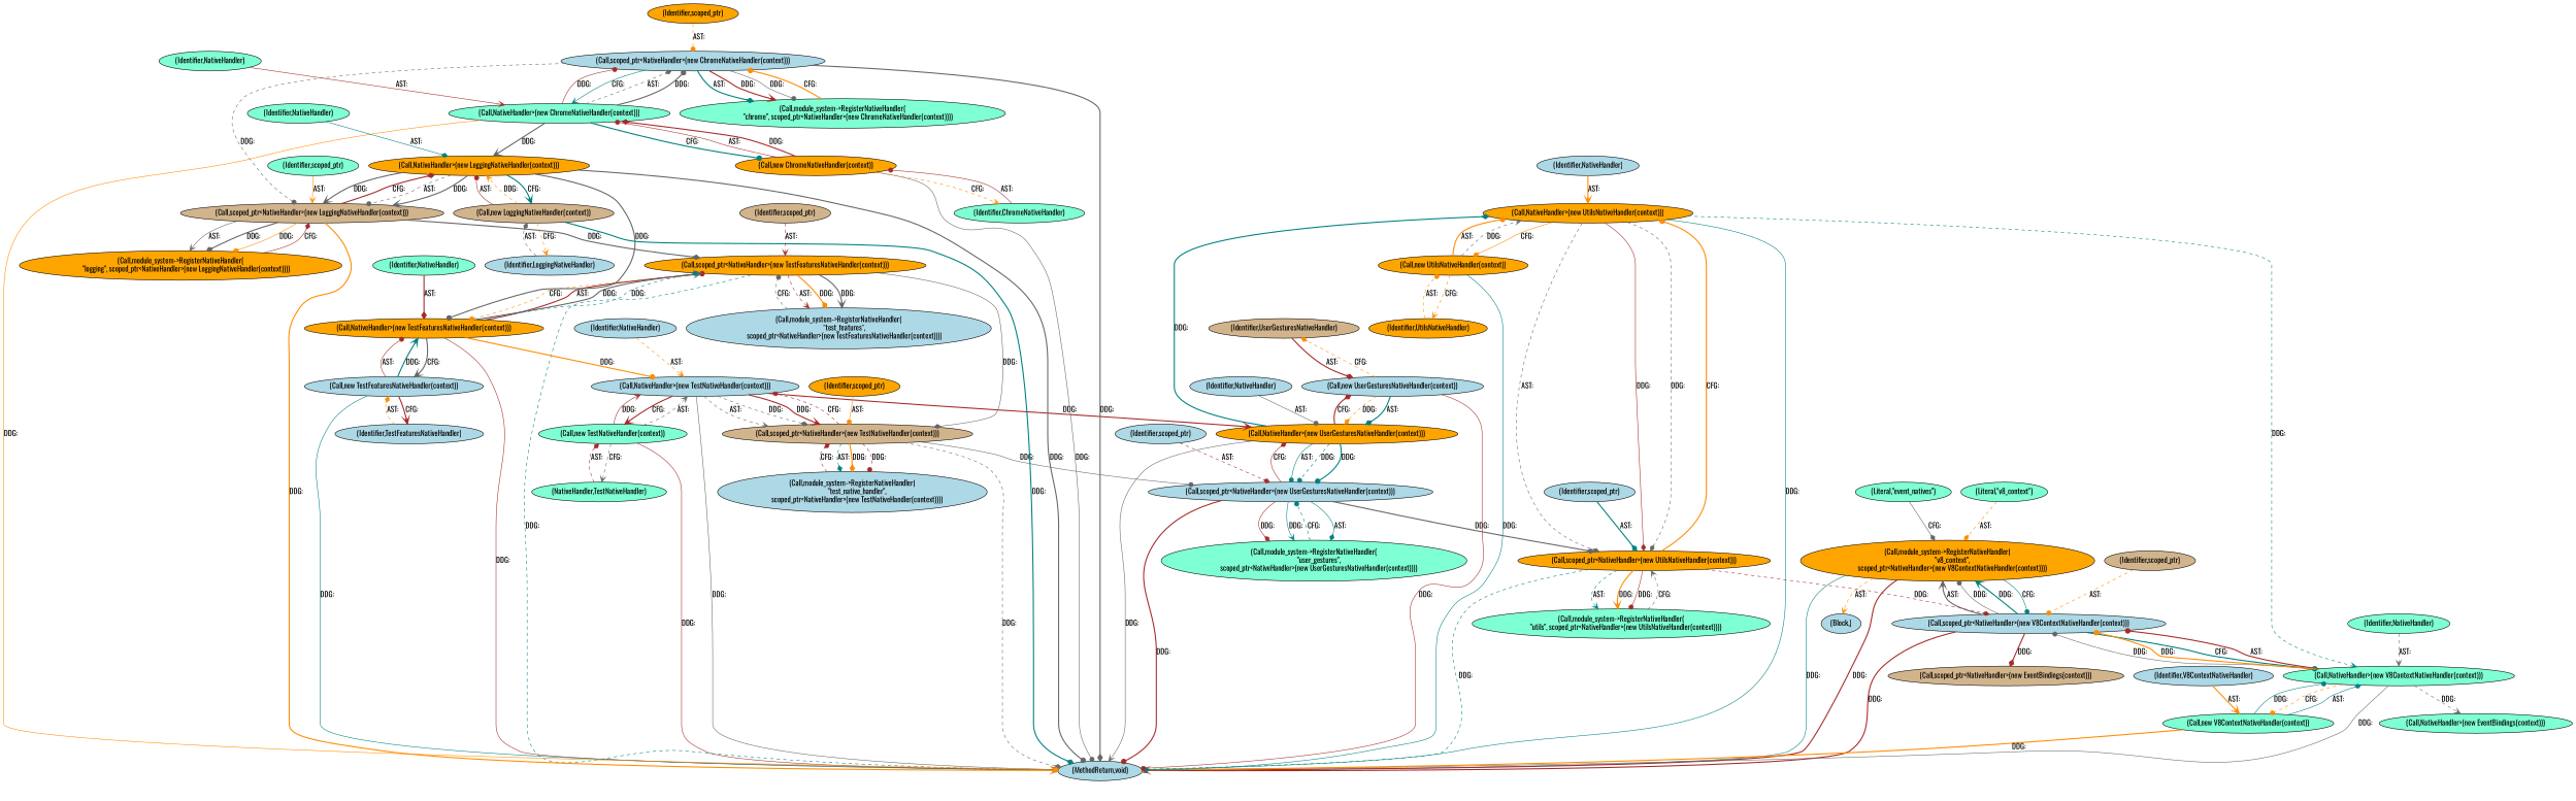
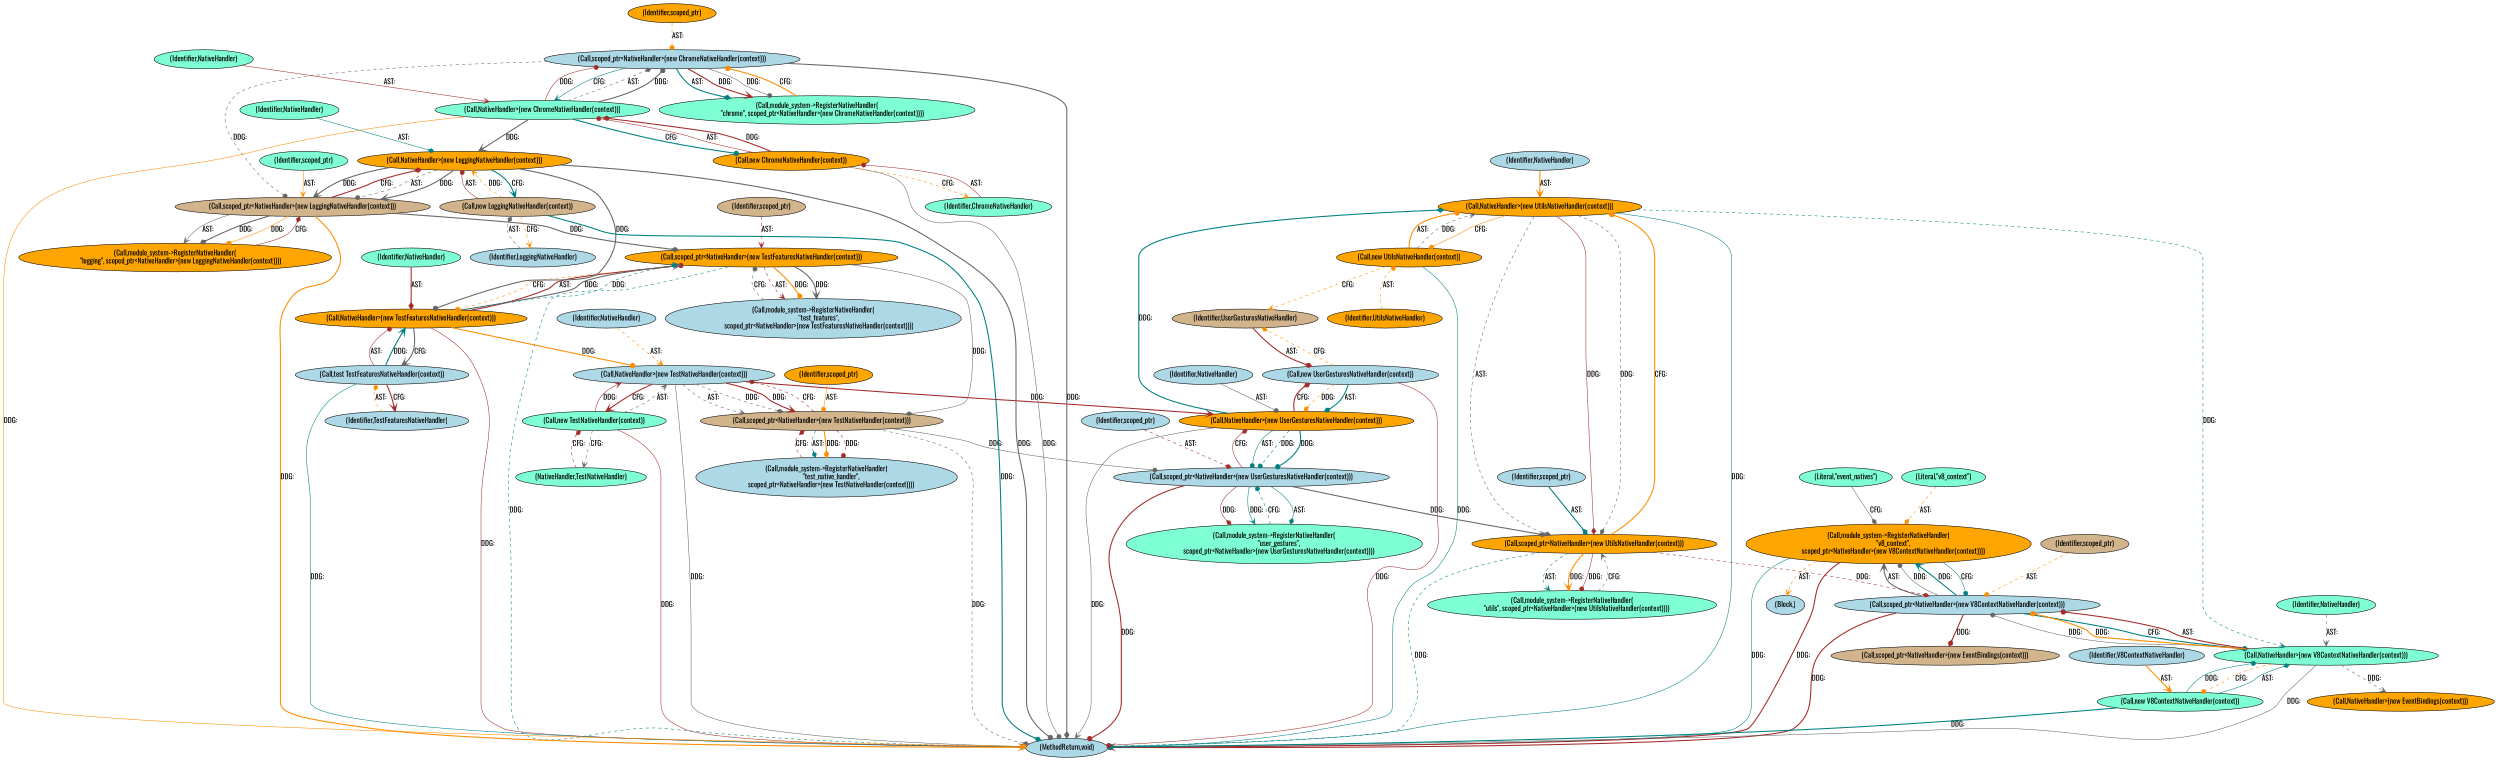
  digraph {
    fontname=Oswald
    node [fillcolor=lightblue fontname=Oswald style=filled]
    edge [arrowhead=diamond color=gray40 fontname=Oswald style=bold]
    n1 [fillcolor=orange label="(Call,module_system->RegisterNativeHandler(\n      \"v8_context\",\n      scoped_ptr<NativeHandler>(new V8ContextNativeHandler(context))))"]
    n2 [label="(Call,scoped_ptr<NativeHandler>(new V8ContextNativeHandler(context)))"]
    n3 [label="(Block,)"]
    n4 [label="(MethodReturn,void)"]
    n5 [fillcolor=aquamarine label="(Call,NativeHandler>(new V8ContextNativeHandler(context)))"]
    n6 [fillcolor=tan label="(Call,scoped_ptr<NativeHandler>(new EventBindings(context)))"]
    n7 [fillcolor=aquamarine label="(Call,new V8ContextNativeHandler(context))"]
-   n8 [fillcolor=aquamarine label="(Call,NativeHandler>(new EventBindings(context)))"]
+   n8 [fillcolor=orange label="(Call,NativeHandler>(new EventBindings(context)))"]
    n9 [fillcolor=orange label="(Call,scoped_ptr<NativeHandler>(new UtilsNativeHandler(context)))"]
    n10 [fillcolor=orange label="(Call,NativeHandler>(new UtilsNativeHandler(context)))"]
    n11 [fillcolor=aquamarine label="(Call,module_system->RegisterNativeHandler(\n      \"utils\", scoped_ptr<NativeHandler>(new UtilsNativeHandler(context))))"]
    n12 [fillcolor=orange label="(Call,new UtilsNativeHandler(context))"]
    n13 [label="(Call,scoped_ptr<NativeHandler>(new UserGesturesNativeHandler(context)))"]
    n14 [fillcolor=orange label="(Call,NativeHandler>(new UserGesturesNativeHandler(context)))"]
    n15 [fillcolor=aquamarine label="(Call,module_system->RegisterNativeHandler(\n      \"user_gestures\",\n      scoped_ptr<NativeHandler>(new UserGesturesNativeHandler(context))))"]
    n16 [label="(Call,new UserGesturesNativeHandler(context))"]
    n17 [fillcolor=tan label="(Call,scoped_ptr<NativeHandler>(new TestNativeHandler(context)))"]
    n18 [label="(Call,NativeHandler>(new TestNativeHandler(context)))"]
    n19 [label="(Call,module_system->RegisterNativeHandler(\n      \"test_native_handler\",\n      scoped_ptr<NativeHandler>(new TestNativeHandler(context))))"]
    n20 [fillcolor=aquamarine label="(Call,new TestNativeHandler(context))"]
    n21 [fillcolor=orange label="(Call,scoped_ptr<NativeHandler>(new TestFeaturesNativeHandler(context)))"]
    n22 [fillcolor=orange label="(Call,NativeHandler>(new TestFeaturesNativeHandler(context)))"]
    n23 [label="(Call,module_system->RegisterNativeHandler(\n       \"test_features\",\n       scoped_ptr<NativeHandler>(new TestFeaturesNativeHandler(context))))"]
-   n24 [label="(Call,new TestFeaturesNativeHandler(context))"]
+   n24 [label="(Call,test TestFeaturesNativeHandler(context))"]
    n25 [fillcolor=tan label="(Call,scoped_ptr<NativeHandler>(new LoggingNativeHandler(context)))"]
    n26 [fillcolor=orange label="(Call,NativeHandler>(new LoggingNativeHandler(context)))"]
    n27 [fillcolor=orange label="(Call,module_system->RegisterNativeHandler(\n       \"logging\", scoped_ptr<NativeHandler>(new LoggingNativeHandler(context))))"]
    n28 [fillcolor=tan label="(Call,new LoggingNativeHandler(context))"]
    n29 [label="(Call,scoped_ptr<NativeHandler>(new ChromeNativeHandler(context)))"]
    n30 [fillcolor=aquamarine label="(Call,NativeHandler>(new ChromeNativeHandler(context)))"]
    n31 [fillcolor=aquamarine label="(Call,module_system->RegisterNativeHandler(\n       \"chrome\", scoped_ptr<NativeHandler>(new ChromeNativeHandler(context))))"]
    n32 [fillcolor=orange label="(Call,new ChromeNativeHandler(context))"]
    n33 [fillcolor=aquamarine label="(Identifier,ChromeNativeHandler)"]
    n34 [label="(Identifier,LoggingNativeHandler)"]
    n35 [label="(Identifier,TestFeaturesNativeHandler)"]
    n36 [fillcolor=aquamarine label="(NativeHandler,TestNativeHandler)"]
    n37 [fillcolor=tan label="(Identifier,UserGesturesNativeHandler)"]
    n38 [fillcolor=orange label="(Identifier,UtilsNativeHandler)"]
    n39 [label="(Identifier,V8ContextNativeHandler)"]
    n40 [fillcolor=aquamarine label="(Identifier,NativeHandler)"]
    n41 [label="(Identifier,NativeHandler)"]
    n42 [fillcolor=aquamarine label="(Identifier,scoped_ptr)"]
    n43 [label="(Identifier,NativeHandler)"]
    n44 [fillcolor=aquamarine label="(Identifier,NativeHandler)"]
    n45 [fillcolor=orange label="(Identifier,scoped_ptr)"]
    n46 [fillcolor=aquamarine label="(Identifier,NativeHandler)"]
    n47 [fillcolor=orange label="(Identifier,scoped_ptr)"]
    n48 [fillcolor=aquamarine label="(Literal,\"event_natives\")"]
    n49 [label="(Identifier,scoped_ptr)"]
    n50 [fillcolor=tan label="(Identifier,scoped_ptr)"]
    n51 [label="(Identifier,NativeHandler)"]
    n52 [fillcolor=tan label="(Identifier,scoped_ptr)"]
    n53 [fillcolor=aquamarine label="(Literal,\"v8_context\")"]
    n54 [fillcolor=aquamarine label="(Identifier,NativeHandler)"]
    n55 [label="(Identifier,scoped_ptr)"]
    n1 -> n2 [arrowhead=dot color=teal label="CFG: " style=solid]
    n1 -> n3 [arrowhead=vee color=darkorange label="AST: " style=dashed]
    n1 -> n4 [color=teal label="DDG: " style=solid]
    n1 -> n4 [arrowhead=vee color=brown label="DDG: "]
    n2 -> n1 [arrowhead=vee label="AST: "]
    n2 -> n1 [arrowhead=dot label="DDG: " style=solid]
    n2 -> n1 [arrowhead=vee color=teal label="DDG: "]
    n2 -> n4 [arrowhead=dot color=brown label="DDG: "]
    n2 -> n5 [arrowhead=dot color=teal label="CFG: "]
    n2 -> n6 [color=brown label="DDG: "]
    n5 -> n2 [arrowhead=dot color=brown label="AST: "]
    n5 -> n2 [arrowhead=dot label="DDG: " style=solid]
    n5 -> n2 [arrowhead=dot color=darkorange label="DDG: "]
    n5 -> n4 [label="DDG: " style=solid]
    n5 -> n7 [arrowhead=dot color=darkorange label="CFG: " style=dashed]
    n5 -> n8 [arrowhead=vee label="DDG: " style=dashed]
-   n7 -> n4 [arrowhead=dot color=darkorange label="DDG: "]
+   n7 -> n4 [arrowhead=dot color=teal label="DDG: "]
    n7 -> n5 [color=teal label="AST: " style=solid]
    n7 -> n5 [arrowhead=dot color=teal label="DDG: " style=solid]
    n9 -> n2 [color=brown label="DDG: " style=dashed]
    n9 -> n4 [color=teal label="DDG: " style=dashed]
    n9 -> n10 [color=darkorange label="CFG: "]
    n9 -> n11 [arrowhead=vee color=teal label="AST: " style=dashed]
    n9 -> n11 [arrowhead=vee color=darkorange label="DDG: "]
    n9 -> n11 [arrowhead=dot color=brown label="DDG: " style=solid]
    n10 -> n4 [color=teal label="DDG: " style=solid]
    n10 -> n5 [arrowhead=vee color=teal label="DDG: " style=dashed]
    n10 -> n9 [label="AST: " style=dashed]
    n10 -> n9 [color=brown label="DDG: " style=solid]
    n10 -> n9 [label="DDG: " style=dashed]
    n10 -> n12 [color=darkorange label="CFG: " style=solid]
    n11 -> n9 [arrowhead=vee label="CFG: " style=dashed]
    n12 -> n4 [color=teal label="DDG: " style=solid]
    n12 -> n10 [arrowhead=dot color=darkorange label="AST: "]
    n12 -> n10 [arrowhead=vee label="DDG: " style=dashed]
-   n12 -> n38 [arrowhead=vee color=darkorange label="CFG: " style=dashed]
+   n12 -> n37 [arrowhead=vee color=darkorange label="CFG: " style=dashed]
    n13 -> n4 [arrowhead=dot color=brown label="DDG: "]
    n13 -> n9 [label="DDG: "]
    n13 -> n14 [color=brown label="CFG: " style=solid]
    n13 -> n15 [color=teal label="AST: " style=solid]
    n13 -> n15 [color=brown label="DDG: " style=solid]
    n13 -> n15 [arrowhead=vee color=teal label="DDG: " style=solid]
    n14 -> n4 [arrowhead=vee label="DDG: " style=solid]
    n14 -> n10 [color=teal label="DDG: "]
    n14 -> n13 [arrowhead=dot color=teal label="AST: " style=solid]
    n14 -> n13 [arrowhead=dot color=teal label="DDG: " style=dashed]
    n14 -> n13 [arrowhead=dot color=teal label="DDG: "]
    n14 -> n16 [color=brown label="CFG: "]
    n15 -> n13 [arrowhead=dot color=teal label="CFG: " style=dashed]
    n16 -> n4 [arrowhead=dot color=brown label="DDG: " style=solid]
    n16 -> n14 [color=teal label="AST: "]
    n16 -> n14 [color=darkorange label="DDG: " style=dashed]
    n16 -> n37 [color=darkorange label="CFG: " style=dashed]
    n17 -> n4 [label="DDG: " style=dashed]
    n17 -> n13 [arrowhead=dot label="DDG: " style=solid]
    n17 -> n18 [color=brown label="CFG: " style=dashed]
    n17 -> n19 [color=teal label="AST: " style=dashed]
    n17 -> n19 [color=darkorange label="DDG: "]
    n17 -> n19 [arrowhead=dot color=brown label="DDG: " style=dashed]
    n18 -> n4 [arrowhead=vee label="DDG: " style=solid]
    n18 -> n14 [arrowhead=vee color=brown label="DDG: "]
    n18 -> n17 [arrowhead=vee label="AST: " style=dashed]
    n18 -> n17 [label="DDG: " style=dashed]
    n18 -> n17 [arrowhead=vee color=brown label="DDG: "]
    n18 -> n20 [arrowhead=vee color=brown label="CFG: "]
    n19 -> n17 [color=brown label="CFG: " style=dashed]
    n20 -> n4 [arrowhead=vee color=brown label="DDG: " style=solid]
    n20 -> n18 [arrowhead=vee label="AST: " style=dashed]
    n20 -> n18 [arrowhead=vee color=brown label="DDG: " style=solid]
    n20 -> n36 [arrowhead=vee label="CFG: " style=dashed]
    n21 -> n4 [arrowhead=dot color=teal label="DDG: " style=dashed]
    n21 -> n17 [label="DDG: " style=solid]
    n21 -> n22 [arrowhead=dot color=darkorange label="CFG: " style=dashed]
    n21 -> n23 [arrowhead=vee color=brown label="AST: " style=dashed]
    n21 -> n23 [color=darkorange label="DDG: "]
    n21 -> n23 [arrowhead=vee label="DDG: "]
    n22 -> n4 [color=brown label="DDG: " style=solid]
    n22 -> n18 [arrowhead=dot color=darkorange label="DDG: "]
    n22 -> n21 [arrowhead=dot color=brown label="AST: "]
    n22 -> n21 [arrowhead=vee label="DDG: "]
    n22 -> n21 [arrowhead=dot color=teal label="DDG: " style=dashed]
    n22 -> n24 [arrowhead=vee label="CFG: "]
    n23 -> n21 [arrowhead=dot label="CFG: " style=dashed]
    n24 -> n4 [color=teal label="DDG: " style=solid]
    n24 -> n22 [arrowhead=dot color=brown label="AST: " style=solid]
    n24 -> n22 [arrowhead=vee color=teal label="DDG: "]
    n24 -> n35 [arrowhead=vee color=brown label="CFG: "]
    n25 -> n4 [arrowhead=vee color=darkorange label="DDG: "]
    n25 -> n21 [label="DDG: "]
    n25 -> n26 [color=brown label="CFG: "]
    n25 -> n27 [arrowhead=vee label="AST: " style=solid]
    n25 -> n27 [label="DDG: "]
    n25 -> n27 [color=darkorange label="DDG: " style=solid]
    n26 -> n4 [arrowhead=dot label="DDG: "]
    n26 -> n22 [arrowhead=dot label="DDG: "]
    n26 -> n25 [arrowhead=dot label="AST: " style=dashed]
    n26 -> n25 [arrowhead=vee label="DDG: "]
    n26 -> n25 [arrowhead=vee label="DDG: "]
    n26 -> n28 [arrowhead=vee color=teal label="CFG: "]
    n27 -> n25 [color=brown label="CFG: " style=solid]
    n28 -> n4 [color=teal label="DDG: "]
    n28 -> n26 [arrowhead=dot color=brown label="AST: " style=solid]
    n28 -> n26 [arrowhead=vee color=darkorange label="DDG: " style=dashed]
    n28 -> n34 [arrowhead=vee color=darkorange label="CFG: " style=dashed]
    n29 -> n4 [label="DDG: "]
    n29 -> n25 [arrowhead=dot label="DDG: " style=dashed]
    n29 -> n30 [arrowhead=vee color=teal label="CFG: " style=solid]
    n29 -> n31 [color=teal label="AST: "]
    n29 -> n31 [arrowhead=vee color=brown label="DDG: "]
    n29 -> n31 [arrowhead=dot label="DDG: " style=solid]
    n30 -> n4 [arrowhead=dot color=darkorange label="DDG: " style=solid]
    n30 -> n26 [arrowhead=vee label="DDG: "]
    n30 -> n29 [label="AST: " style=dashed]
    n30 -> n29 [arrowhead=dot label="DDG: "]
    n30 -> n29 [arrowhead=dot color=brown label="DDG: " style=solid]
    n30 -> n32 [arrowhead=dot color=teal label="CFG: "]
    n31 -> n29 [arrowhead=dot color=darkorange label="CFG: "]
    n32 -> n4 [arrowhead=dot label="DDG: " style=solid]
    n32 -> n30 [arrowhead=dot color=brown label="AST: " style=solid]
    n32 -> n30 [color=brown label="DDG: "]
    n32 -> n33 [arrowhead=vee color=darkorange label="CFG: " style=dashed]
    n33 -> n32 [arrowhead=dot color=brown label="AST: " style=solid]
    n34 -> n28 [label="AST: " style=dashed]
    n35 -> n24 [color=darkorange label="AST: " style=dashed]
-   n36 -> n20 [color=brown label="AST: " style=dashed]
+   n36 -> n20 [color=brown label="CFG: " style=dashed]
    n37 -> n16 [color=brown label="AST: "]
    n38 -> n12 [arrowhead=dot color=darkorange label="AST: " style=dashed]
    n39 -> n7 [arrowhead=vee color=darkorange label="AST: "]
    n40 -> n30 [arrowhead=vee color=brown label="AST: " style=solid]
    n41 -> n18 [arrowhead=vee color=darkorange label="AST: " style=dashed]
    n42 -> n25 [arrowhead=vee color=darkorange label="AST: " style=solid]
    n43 -> n14 [arrowhead=dot label="AST: " style=solid]
    n44 -> n5 [arrowhead=vee label="AST: " style=dashed]
    n45 -> n29 [arrowhead=dot color=darkorange label="AST: " style=dashed]
    n46 -> n22 [color=brown label="AST: "]
    n47 -> n17 [arrowhead=dot color=darkorange label="AST: " style=solid]
    n48 -> n1 [label="CFG: " style=solid]
    n49 -> n9 [color=teal label="AST: "]
    n50 -> n21 [arrowhead=vee color=brown label="AST: " style=dashed]
    n51 -> n10 [arrowhead=vee color=darkorange label="AST: "]
    n52 -> n2 [arrowhead=dot color=darkorange label="AST: " style=dashed]
    n53 -> n1 [color=darkorange label="AST: " style=dashed]
    n54 -> n26 [color=teal label="AST: " style=solid]
    n55 -> n13 [color=brown label="AST: " style=dashed]
  }
